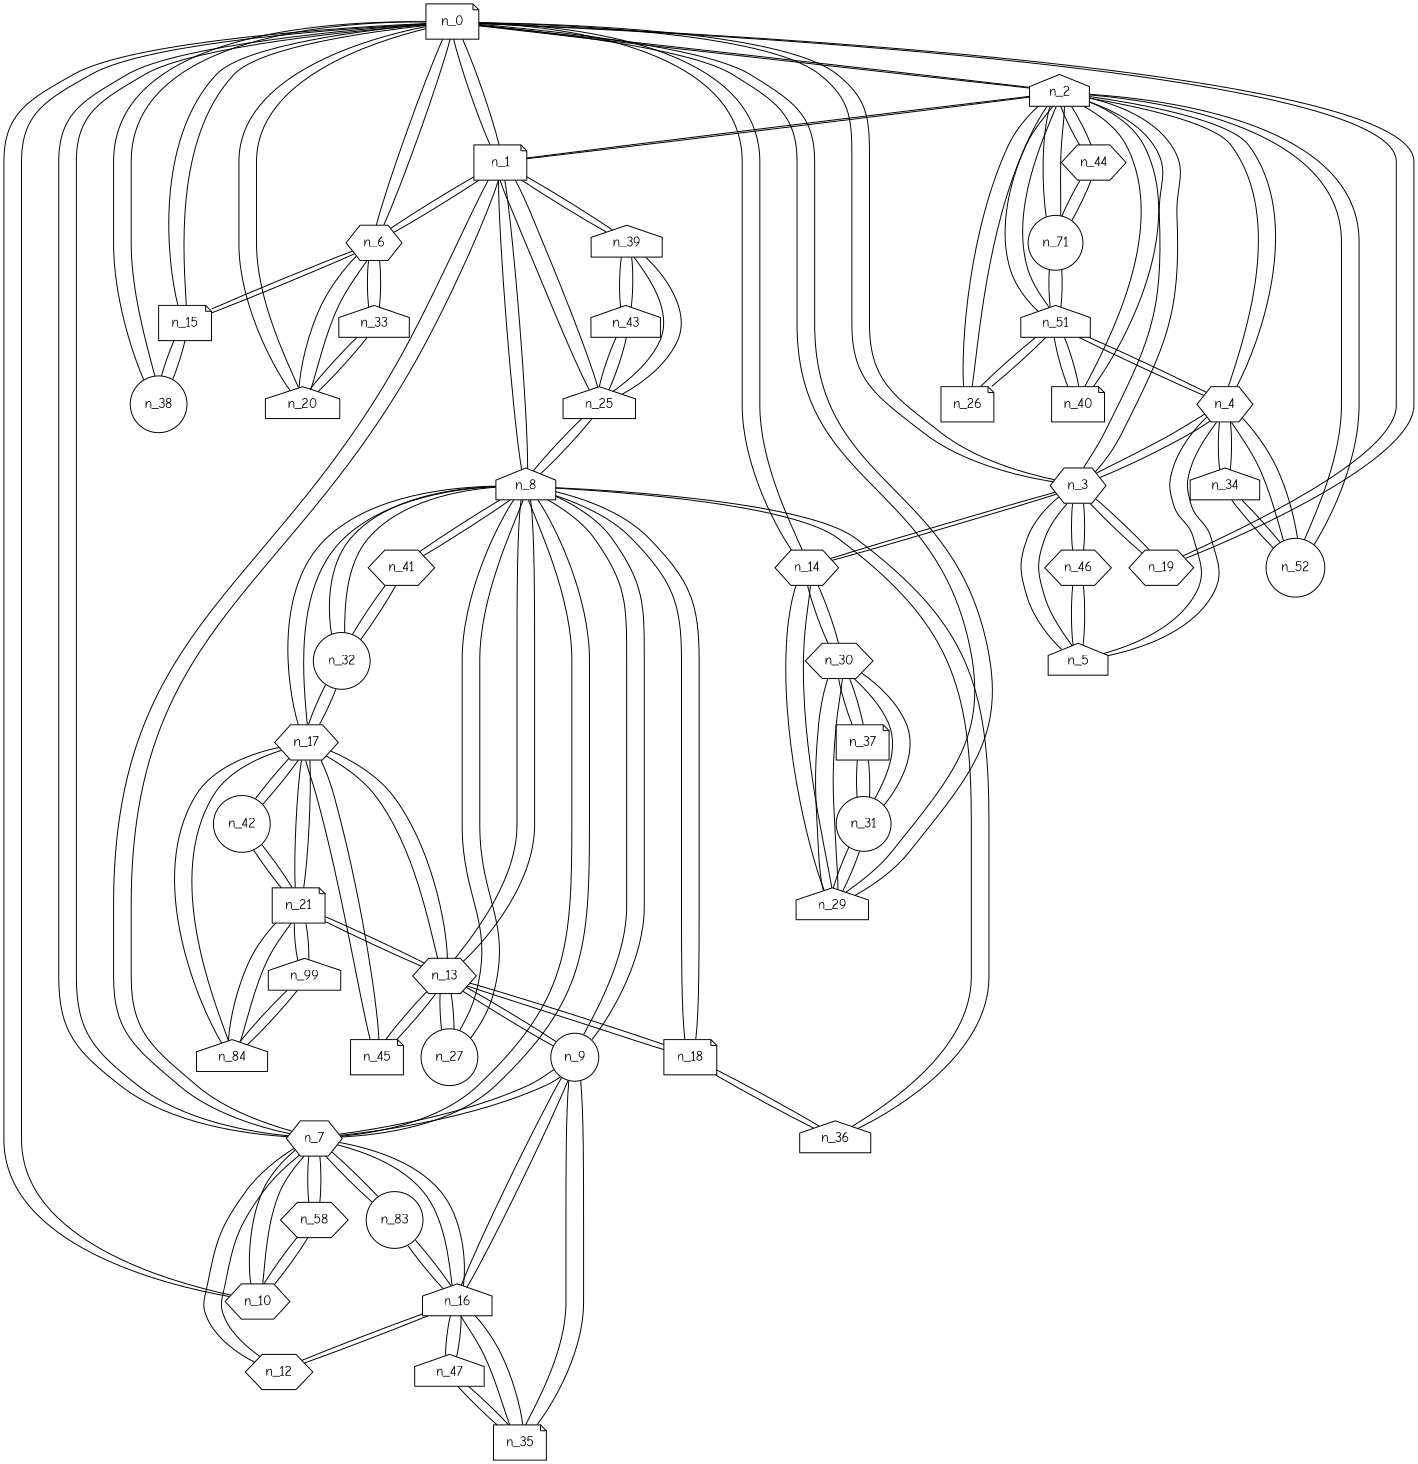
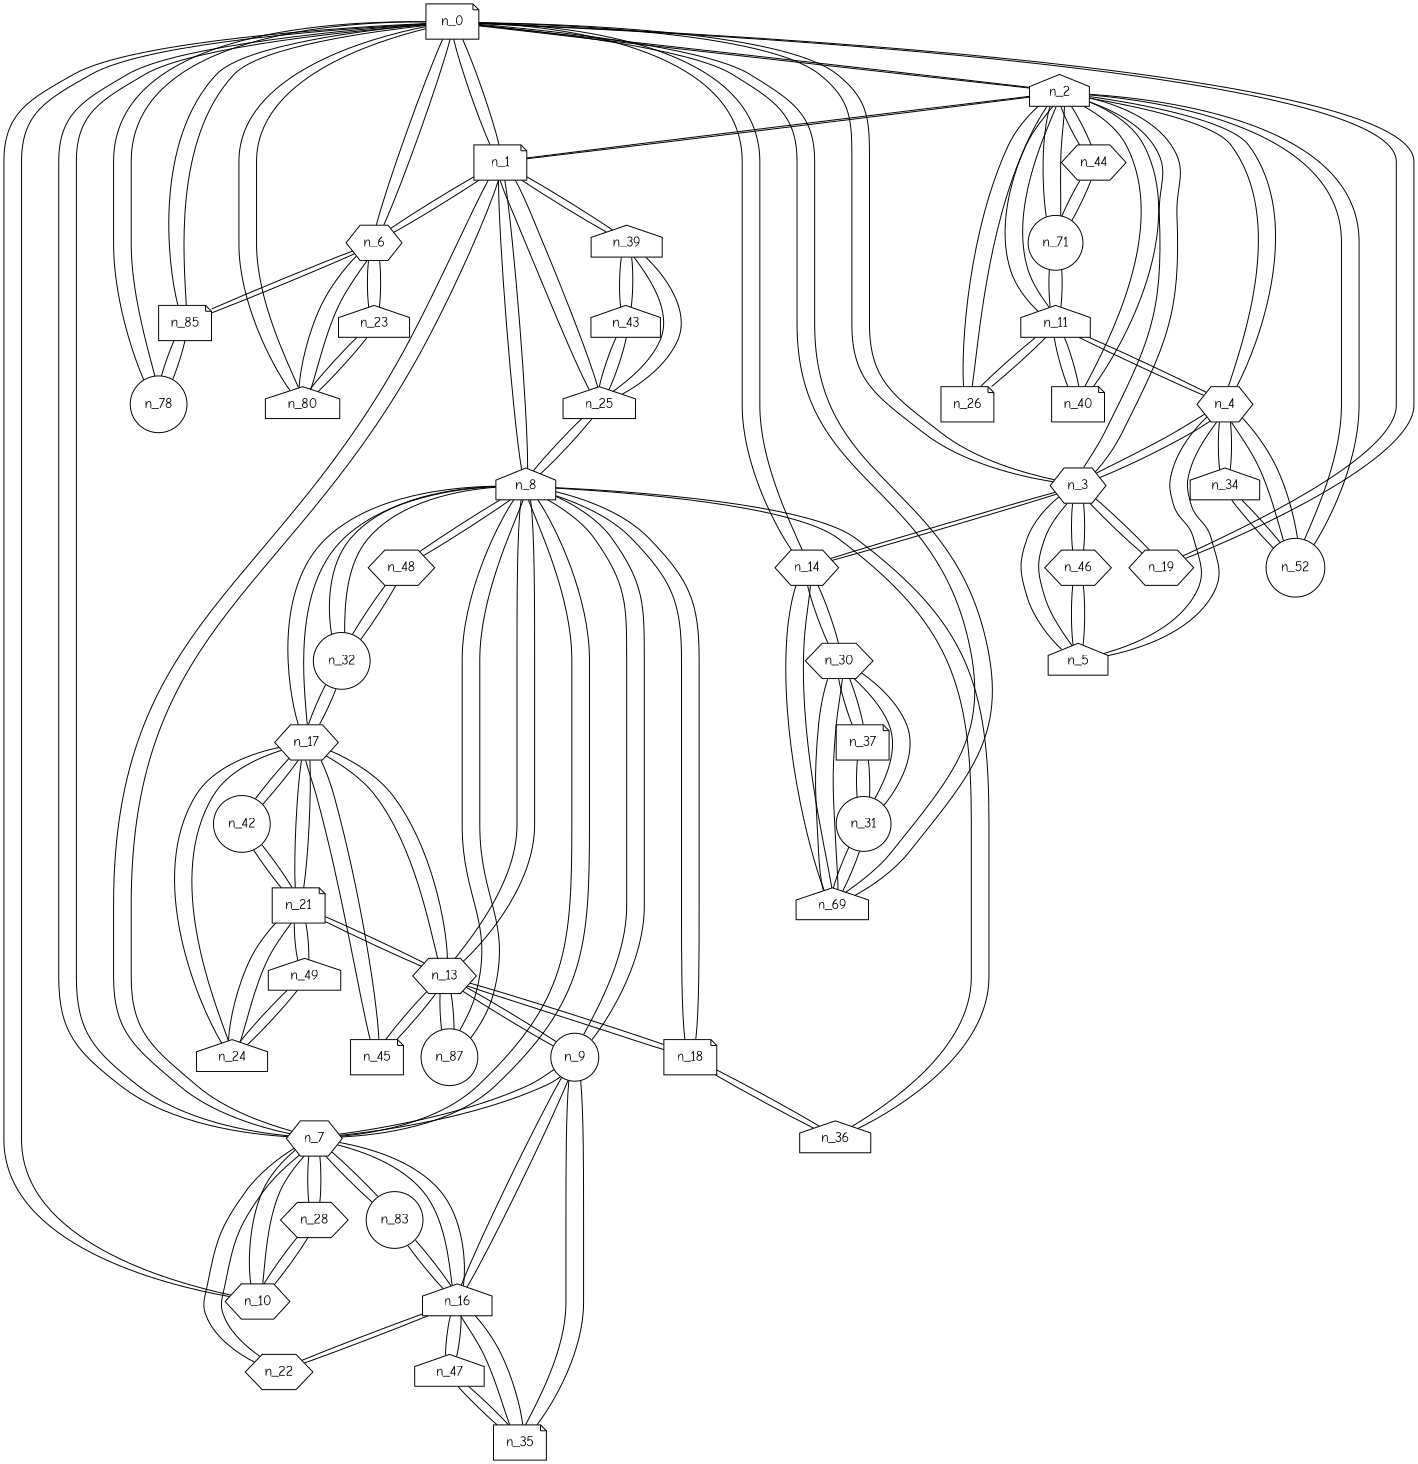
  graph {
    fontname="Comic Neue"
    node [fontname="Comic Neue" shape=house]
    edge [fontname="Comic Neue"]
    n_0 [shape=note]
    n_2
    n_1 [shape=note]
    n_3 [shape=hexagon]
    n_6 [shape=hexagon]
    n_7 [shape=hexagon]
    n_10 [shape=hexagon]
    n_14 [shape=hexagon]
-   n_15 [shape=note]
+   n_15 [shape=note label=n_85]
    n_19 [shape=hexagon]
-   n_20
-   n_29
-   n_38 [shape=circle]
+   n_20 [label=n_80]
+   n_29 [label=n_69]
+   n_38 [shape=circle label=n_78]
    n_4 [shape=hexagon]
-   n_11 [label=n_51]
+   n_11
    n16 [label=n_52 shape=circle]
    n_26 [shape=note]
    n_40 [shape=note]
    n19 [label=n_71 shape=circle]
    n_44 [shape=hexagon]
    n_8
    n_25
    n_39
    n_5
    n_46 [shape=hexagon]
-   n_33
+   n_33 [label=n_23]
    n_9 [shape=circle]
    n_16
-   n_22 [shape=hexagon label=n_12]
+   n_22 [shape=hexagon]
    n30 [label=n_83 shape=circle]
-   n_28 [shape=hexagon label=n_58]
+   n_28 [shape=hexagon]
    n_30 [shape=hexagon]
    n_31 [shape=circle]
    n_34
    n_13 [shape=hexagon]
    n_17 [shape=hexagon]
    n_18 [shape=note]
-   n_27 [shape=circle]
+   n_27 [shape=circle label=n_87]
    n_32 [shape=circle]
    n_36
-   n_48 [shape=hexagon label=n_41]
+   n_48 [shape=hexagon]
    n_43
    n_35 [shape=note]
    n_47
    n_37 [shape=note]
    n_21 [shape=note]
    n_45 [shape=note]
-   n_24 [label=n_84]
+   n_24
    n_42 [shape=circle]
-   n_49 [label=n_99]
+   n_49
    n_0 -- n_2
    n_0 -- n_1
    n_0 -- n_3
    n_0 -- n_6
    n_0 -- n_7
    n_0 -- n_10
    n_0 -- n_14
    n_0 -- n_15
    n_0 -- n_19
    n_0 -- n_20
    n_0 -- n_29
    n_0 -- n_38
    n_2 -- n_0
    n_2 -- n_1
    n_2 -- n_3
    n_2 -- n_4
    n_2 -- n_11
    n_2 -- n16
    n_2 -- n_26
    n_2 -- n_40
    n_2 -- n19
    n_2 -- n_44
    n_1 -- n_0
    n_1 -- n_2
    n_1 -- n_6
    n_1 -- n_7
    n_1 -- n_8
    n_1 -- n_25
    n_1 -- n_39
    n_3 -- n_0
    n_3 -- n_2
    n_3 -- n_14
    n_3 -- n_19
    n_3 -- n_4
    n_3 -- n_5
    n_3 -- n_46
    n_6 -- n_0
    n_6 -- n_1
    n_6 -- n_15
    n_6 -- n_20
    n_6 -- n_33
    n_7 -- n_0
    n_7 -- n_1
    n_7 -- n_10
    n_7 -- n_8
    n_7 -- n_9
    n_7 -- n_16
    n_7 -- n_22
    n_7 -- n30
    n_7 -- n_28
    n_10 -- n_0
    n_10 -- n_7
    n_10 -- n_28
    n_14 -- n_0
    n_14 -- n_3
    n_14 -- n_29
    n_14 -- n_30
    n_15 -- n_0
    n_15 -- n_6
    n_15 -- n_38
    n_19 -- n_0
    n_19 -- n_3
    n_20 -- n_0
    n_20 -- n_6
    n_20 -- n_33
    n_29 -- n_0
    n_29 -- n_14
    n_29 -- n_30
    n_29 -- n_31
    n_38 -- n_0
    n_38 -- n_15
    n_4 -- n_2
    n_4 -- n_3
    n_4 -- n_11
    n_4 -- n16
    n_4 -- n_5
    n_4 -- n_34
    n_11 -- n_2
    n_11 -- n_4
    n_11 -- n_26
    n_11 -- n_40
    n_11 -- n19
    n16 -- n_2
    n16 -- n_4
    n16 -- n_34
    n_26 -- n_2
    n_26 -- n_11
    n_40 -- n_2
    n_40 -- n_11
    n19 -- n_2
    n19 -- n_11
    n19 -- n_44
    n_44 -- n_2
    n_44 -- n19
    n_8 -- n_1
    n_8 -- n_7
    n_8 -- n_25
    n_8 -- n_9
    n_8 -- n_13
    n_8 -- n_17
    n_8 -- n_18
    n_8 -- n_27
    n_8 -- n_32
    n_8 -- n_36
    n_8 -- n_48
    n_25 -- n_1
    n_25 -- n_8
    n_25 -- n_39
    n_25 -- n_43
    n_39 -- n_1
    n_39 -- n_25
    n_39 -- n_43
    n_5 -- n_3
    n_5 -- n_4
    n_5 -- n_46
    n_46 -- n_3
    n_46 -- n_5
    n_33 -- n_6
    n_33 -- n_20
    n_9 -- n_7
    n_9 -- n_8
    n_9 -- n_16
    n_9 -- n_13
    n_9 -- n_35
    n_16 -- n_7
    n_16 -- n_9
    n_16 -- n_22
    n_16 -- n30
    n_16 -- n_35
    n_16 -- n_47
    n_22 -- n_7
    n_22 -- n_16
    n30 -- n_7
    n30 -- n_16
    n_28 -- n_7
    n_28 -- n_10
    n_30 -- n_14
    n_30 -- n_29
    n_30 -- n_31
    n_30 -- n_37
    n_31 -- n_29
    n_31 -- n_30
    n_31 -- n_37
    n_34 -- n_4
    n_34 -- n16
    n_13 -- n_8
    n_13 -- n_9
    n_13 -- n_17
    n_13 -- n_18
    n_13 -- n_27
    n_13 -- n_21
    n_13 -- n_45
    n_17 -- n_8
    n_17 -- n_13
    n_17 -- n_32
    n_17 -- n_21
    n_17 -- n_45
    n_17 -- n_24
    n_17 -- n_42
    n_18 -- n_8
    n_18 -- n_13
    n_18 -- n_36
    n_27 -- n_8
    n_27 -- n_13
    n_32 -- n_8
    n_32 -- n_17
    n_32 -- n_48
    n_36 -- n_8
    n_36 -- n_18
    n_48 -- n_8
    n_48 -- n_32
    n_43 -- n_25
    n_43 -- n_39
    n_35 -- n_9
    n_35 -- n_16
    n_35 -- n_47
    n_47 -- n_16
    n_47 -- n_35
    n_37 -- n_30
    n_37 -- n_31
    n_21 -- n_13
    n_21 -- n_17
    n_21 -- n_24
    n_21 -- n_42
    n_21 -- n_49
    n_45 -- n_13
    n_45 -- n_17
    n_24 -- n_17
    n_24 -- n_21
    n_24 -- n_49
    n_42 -- n_17
    n_42 -- n_21
    n_49 -- n_21
    n_49 -- n_24
  }
